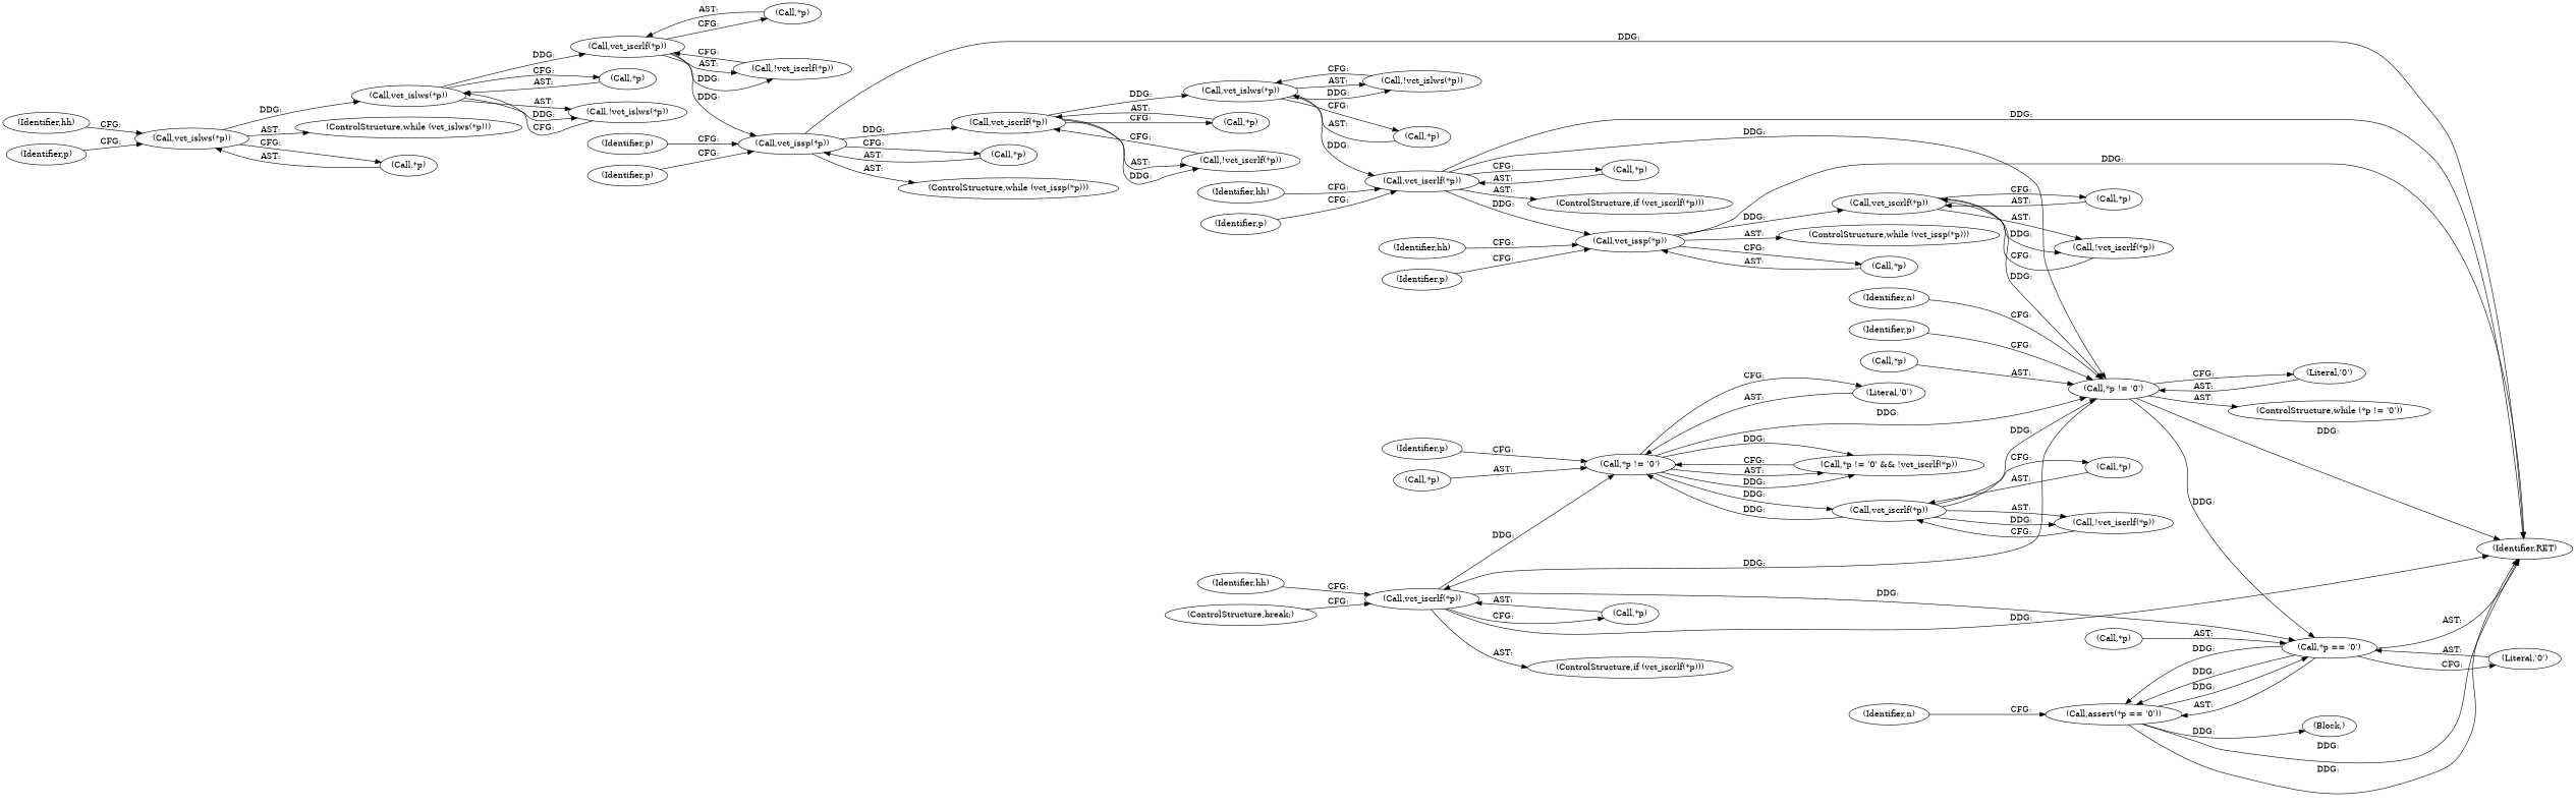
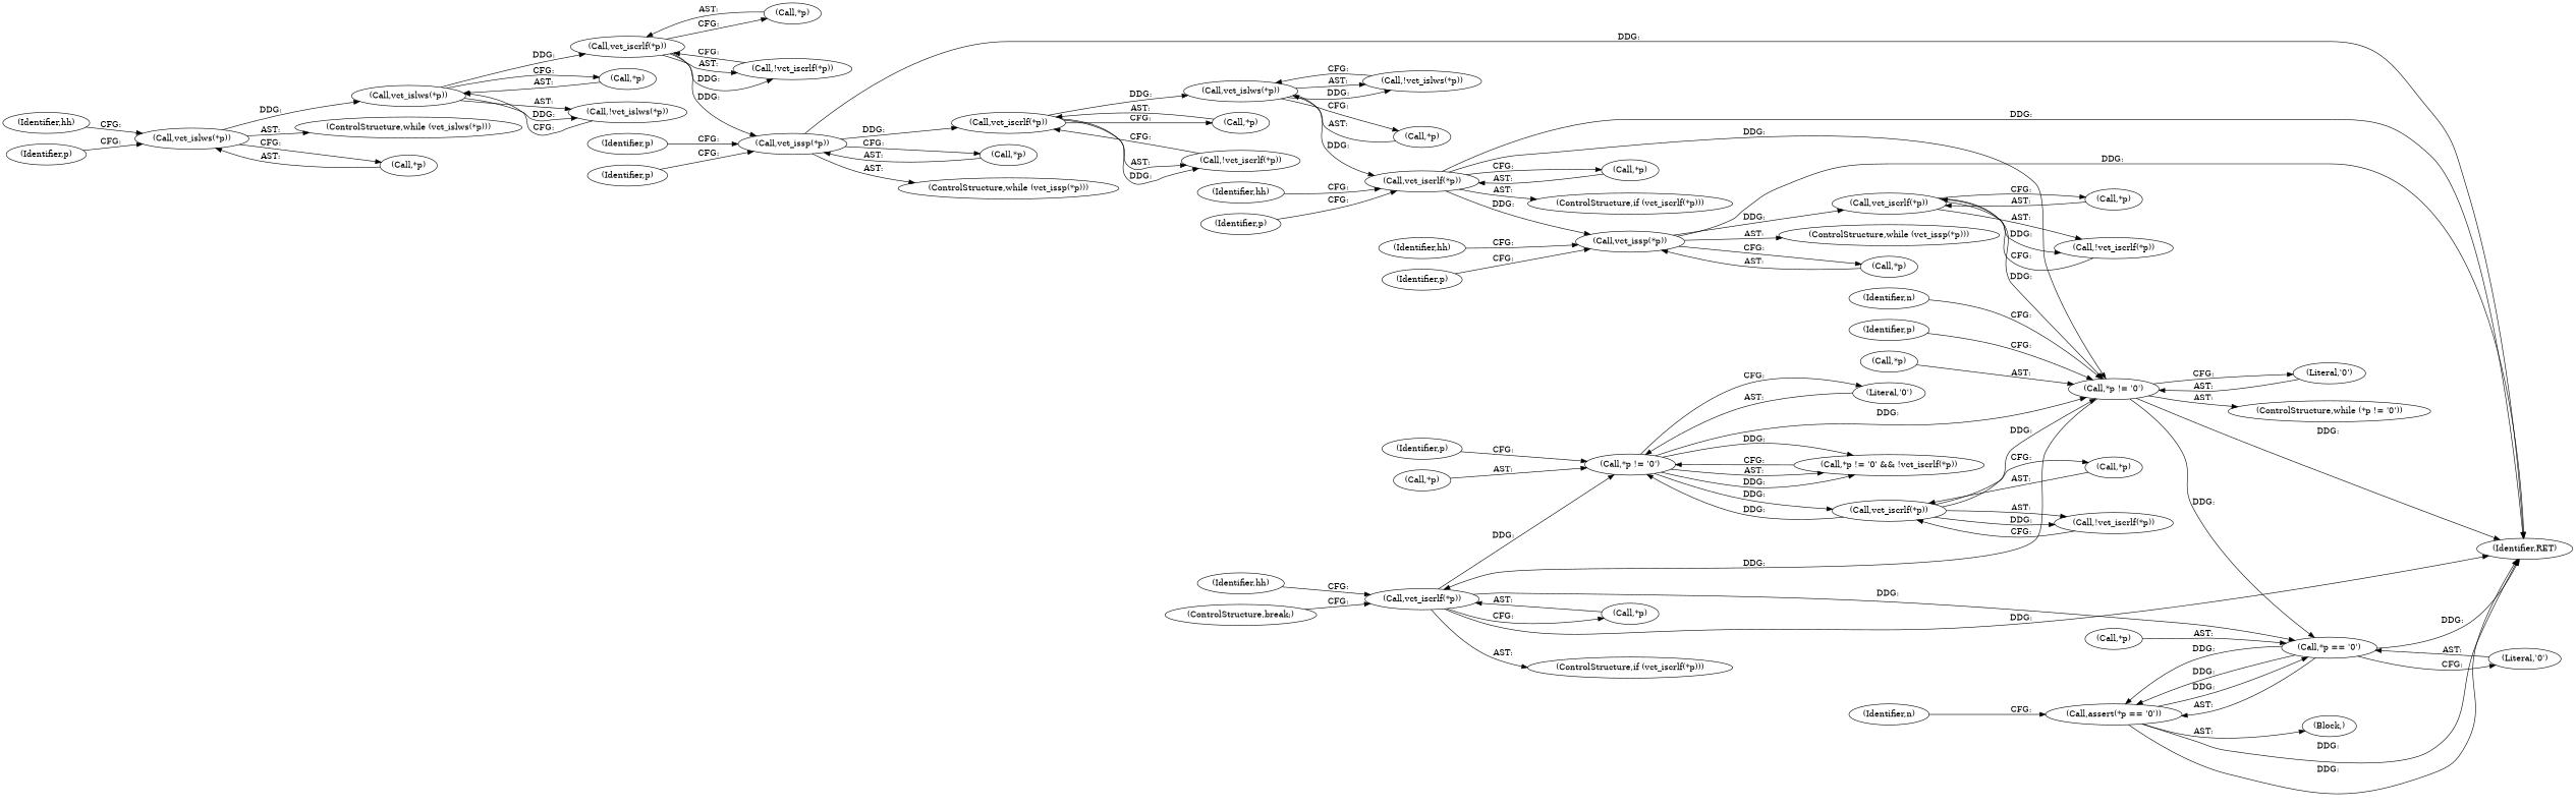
  digraph {
    rankdir=LR
    n1 [label="(Call,assert(*p == '\0'))"]
    n2 [label="(Call,*p == '\0')"]
    n3 [label="(Block,)"]
    n4 [label="(Identifier,RET)"]
    n5 [label="(Literal,'\0')"]
    n6 [label="(Call,vct_iscrlf(*p))"]
    n7 [label="(Call,*p != '\0')"]
    n8 [label="(ControlStructure,if (vct_iscrlf(*p)))"]
    n9 [label="(Call,*p)"]
    n10 [label="(Call,*p != '\0')"]
    n11 [label="(Call,vct_iscrlf(*p))"]
    n12 [label="(Call,*p != '\0' && !vct_iscrlf(*p))"]
    n13 [label="(Literal,'\0')"]
    n14 [label="(Literal,'\0')"]
    n15 [label="(ControlStructure,while (*p != '\0'))"]
    n16 [label="(Call,*p)"]
    n17 [label="(Call,!vct_iscrlf(*p))"]
    n18 [label="(Call,vct_iscrlf(*p))"]
    n19 [label="(Call,*p)"]
    n20 [label="(Call,!vct_iscrlf(*p))"]
    n21 [label="(Call,vct_issp(*p))"]
    n22 [label="(ControlStructure,while (vct_issp(*p)))"]
    n23 [label="(Call,*p)"]
    n24 [label="(Call,vct_iscrlf(*p))"]
    n25 [label="(Call,*p)"]
    n26 [label="(ControlStructure,if (vct_iscrlf(*p)))"]
    n27 [label="(Call,vct_islws(*p))"]
    n28 [label="(Call,!vct_islws(*p))"]
    n29 [label="(Call,*p)"]
    n30 [label="(Call,vct_iscrlf(*p))"]
    n31 [label="(Call,!vct_iscrlf(*p))"]
    n32 [label="(Call,*p)"]
    n33 [label="(Call,vct_issp(*p))"]
    n34 [label="(Call,*p)"]
    n35 [label="(ControlStructure,while (vct_issp(*p)))"]
    n36 [label="(Call,vct_iscrlf(*p))"]
    n37 [label="(Call,!vct_iscrlf(*p))"]
    n38 [label="(Call,*p)"]
    n39 [label="(Call,vct_islws(*p))"]
    n40 [label="(Call,*p)"]
    n41 [label="(Call,!vct_islws(*p))"]
    n42 [label="(Call,vct_islws(*p))"]
    n43 [label="(ControlStructure,while (vct_islws(*p)))"]
    n44 [label="(Call,*p)"]
    n45 [label="(Identifier,hh)"]
    n46 [label="(Identifier,p)"]
    n47 [label="(Identifier,hh)"]
    n48 [label="(Identifier,hh)"]
    n49 [label="(Identifier,p)"]
    n50 [label="(Call,*p)"]
    n51 [label="(Identifier,p)"]
    n52 [label="(Identifier,hh)"]
    n53 [label="(Identifier,n)"]
    n54 [label="(Identifier,p)"]
    n55 [label="(Identifier,p)"]
    n56 [label="(ControlStructure,break;)"]
    n57 [label="(Identifier,p)"]
    n58 [label="(Call,*p)"]
    n59 [label="(Call,*p)"]
    n60 [label="(Identifier,n)"]
    n61 [label="(Identifier,p)"]
    n1 -> n2 [label="DDG: "]
-   n1 -> n3 [label="DDG: "]
+   n1 -> n3 [label="AST: "]
    n1 -> n4 [label="DDG: "]
    n1 -> n4 [label="DDG: "]
    n2 -> n1 [label="AST: "]
    n2 -> n1 [label="DDG: "]
    n2 -> n1 [label="DDG: "]
-   n2 -> n4 [label="AST: "]
+   n2 -> n4 [label="DDG: "]
    n2 -> n5 [label="CFG: "]
    n5 -> n2 [label="AST: "]
    n6 -> n2 [label="DDG: "]
    n6 -> n4 [label="DDG: "]
    n6 -> n7 [label="DDG: "]
    n6 -> n8 [label="AST: "]
    n6 -> n9 [label="CFG: "]
    n7 -> n10 [label="DDG: "]
    n7 -> n11 [label="DDG: "]
    n7 -> n12 [label="AST: "]
    n7 -> n12 [label="DDG: "]
    n7 -> n12 [label="DDG: "]
    n7 -> n13 [label="CFG: "]
    n9 -> n6 [label="AST: "]
    n10 -> n2 [label="DDG: "]
    n10 -> n4 [label="DDG: "]
    n10 -> n6 [label="DDG: "]
    n10 -> n14 [label="CFG: "]
    n10 -> n15 [label="AST: "]
    n11 -> n7 [label="DDG: "]
    n11 -> n10 [label="DDG: "]
    n11 -> n16 [label="CFG: "]
    n11 -> n17 [label="AST: "]
    n11 -> n17 [label="DDG: "]
    n12 -> n7 [label="CFG: "]
    n13 -> n7 [label="AST: "]
    n14 -> n10 [label="AST: "]
    n16 -> n11 [label="AST: "]
    n17 -> n11 [label="CFG: "]
    n18 -> n10 [label="DDG: "]
    n18 -> n19 [label="CFG: "]
    n18 -> n20 [label="AST: "]
    n18 -> n20 [label="DDG: "]
    n19 -> n18 [label="AST: "]
    n20 -> n18 [label="CFG: "]
    n21 -> n4 [label="DDG: "]
    n21 -> n18 [label="DDG: "]
    n21 -> n22 [label="AST: "]
    n21 -> n23 [label="CFG: "]
    n23 -> n21 [label="AST: "]
    n24 -> n4 [label="DDG: "]
    n24 -> n10 [label="DDG: "]
    n24 -> n21 [label="DDG: "]
    n24 -> n25 [label="CFG: "]
    n24 -> n26 [label="AST: "]
    n25 -> n24 [label="AST: "]
    n27 -> n24 [label="DDG: "]
    n27 -> n28 [label="AST: "]
    n27 -> n28 [label="DDG: "]
    n27 -> n29 [label="CFG: "]
    n28 -> n27 [label="CFG: "]
    n29 -> n27 [label="AST: "]
    n30 -> n27 [label="DDG: "]
    n30 -> n31 [label="AST: "]
    n30 -> n31 [label="DDG: "]
    n30 -> n32 [label="CFG: "]
    n31 -> n30 [label="CFG: "]
    n32 -> n30 [label="AST: "]
    n33 -> n4 [label="DDG: "]
    n33 -> n30 [label="DDG: "]
    n33 -> n34 [label="CFG: "]
    n33 -> n35 [label="AST: "]
    n34 -> n33 [label="AST: "]
    n36 -> n33 [label="DDG: "]
    n36 -> n37 [label="AST: "]
    n36 -> n37 [label="DDG: "]
    n36 -> n38 [label="CFG: "]
    n37 -> n36 [label="CFG: "]
    n38 -> n36 [label="AST: "]
    n39 -> n36 [label="DDG: "]
    n39 -> n40 [label="CFG: "]
    n39 -> n41 [label="AST: "]
    n39 -> n41 [label="DDG: "]
    n40 -> n39 [label="AST: "]
    n41 -> n39 [label="CFG: "]
    n42 -> n39 [label="DDG: "]
    n42 -> n43 [label="AST: "]
    n42 -> n44 [label="CFG: "]
    n44 -> n42 [label="AST: "]
    n45 -> n21 [label="CFG: "]
    n46 -> n33 [label="CFG: "]
    n47 -> n24 [label="CFG: "]
    n48 -> n6 [label="CFG: "]
    n49 -> n33 [label="CFG: "]
    n50 -> n2 [label="AST: "]
    n51 -> n7 [label="CFG: "]
    n52 -> n42 [label="CFG: "]
    n53 -> n10 [label="CFG: "]
    n54 -> n21 [label="CFG: "]
    n55 -> n42 [label="CFG: "]
    n56 -> n6 [label="CFG: "]
    n57 -> n10 [label="CFG: "]
    n58 -> n10 [label="AST: "]
    n59 -> n7 [label="AST: "]
    n60 -> n1 [label="CFG: "]
    n61 -> n24 [label="CFG: "]
  }
